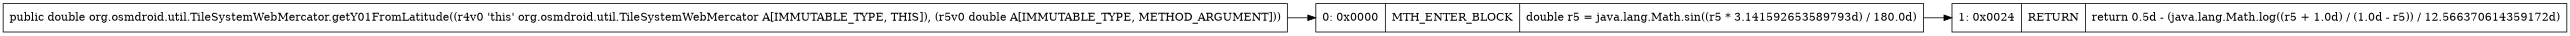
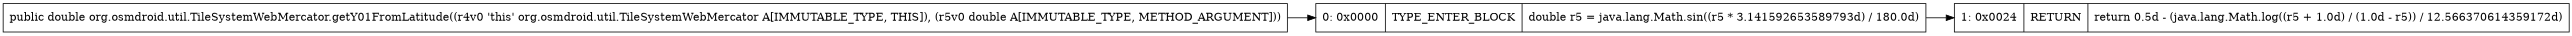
  digraph {
    rankdir=LR
    node [shape=record]
-   n1 [label="{0\:\ 0x0000|MTH_ENTER_BLOCK\l|double r5 = java.lang.Math.sin((r5 * 3.141592653589793d) \/ 180.0d)\l}"]
+   n1 [label="{0\:\ 0x0000|TYPE_ENTER_BLOCK\l|double r5 = java.lang.Math.sin((r5 * 3.141592653589793d) \/ 180.0d)\l}"]
    n2 [label="{1\:\ 0x0024|RETURN\l|return 0.5d \- (java.lang.Math.log((r5 + 1.0d) \/ (1.0d \- r5)) \/ 12.566370614359172d)\l}"]
    n3 [label="{public double org.osmdroid.util.TileSystemWebMercator.getY01FromLatitude((r4v0 'this' org.osmdroid.util.TileSystemWebMercator A[IMMUTABLE_TYPE, THIS]), (r5v0 double A[IMMUTABLE_TYPE, METHOD_ARGUMENT])) }"]
    n1 -> n2
    n3 -> n1
  }
